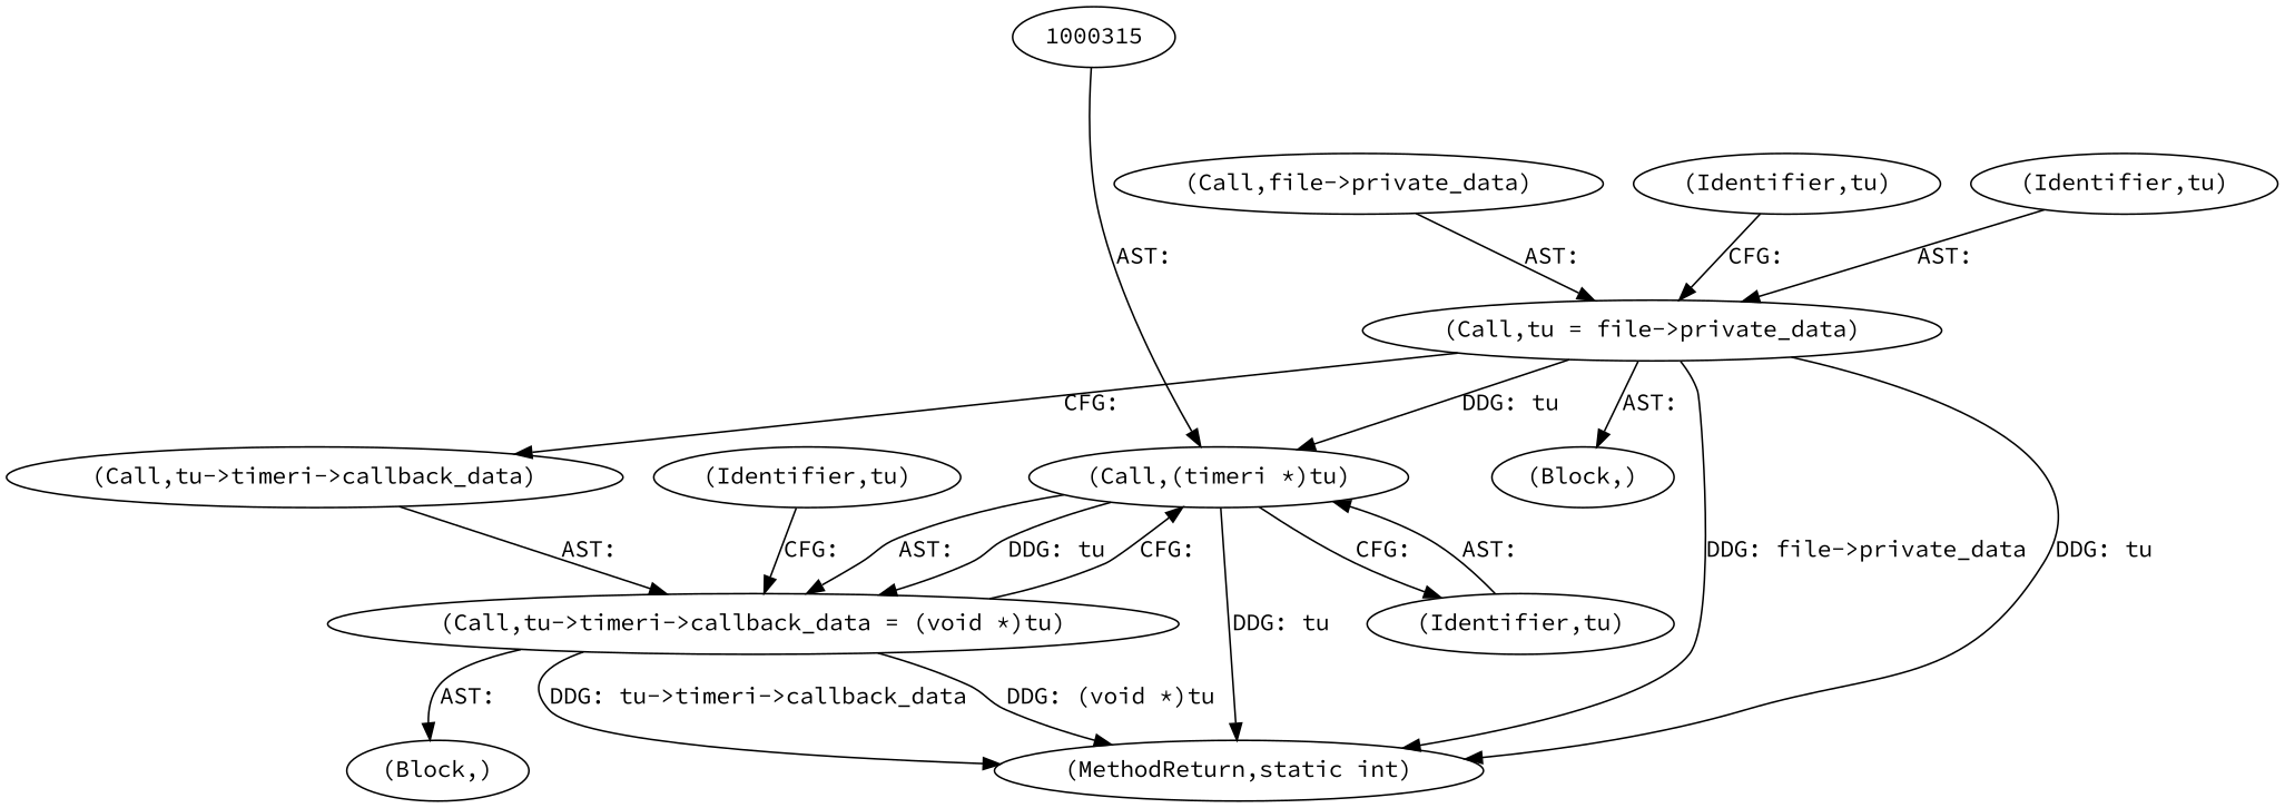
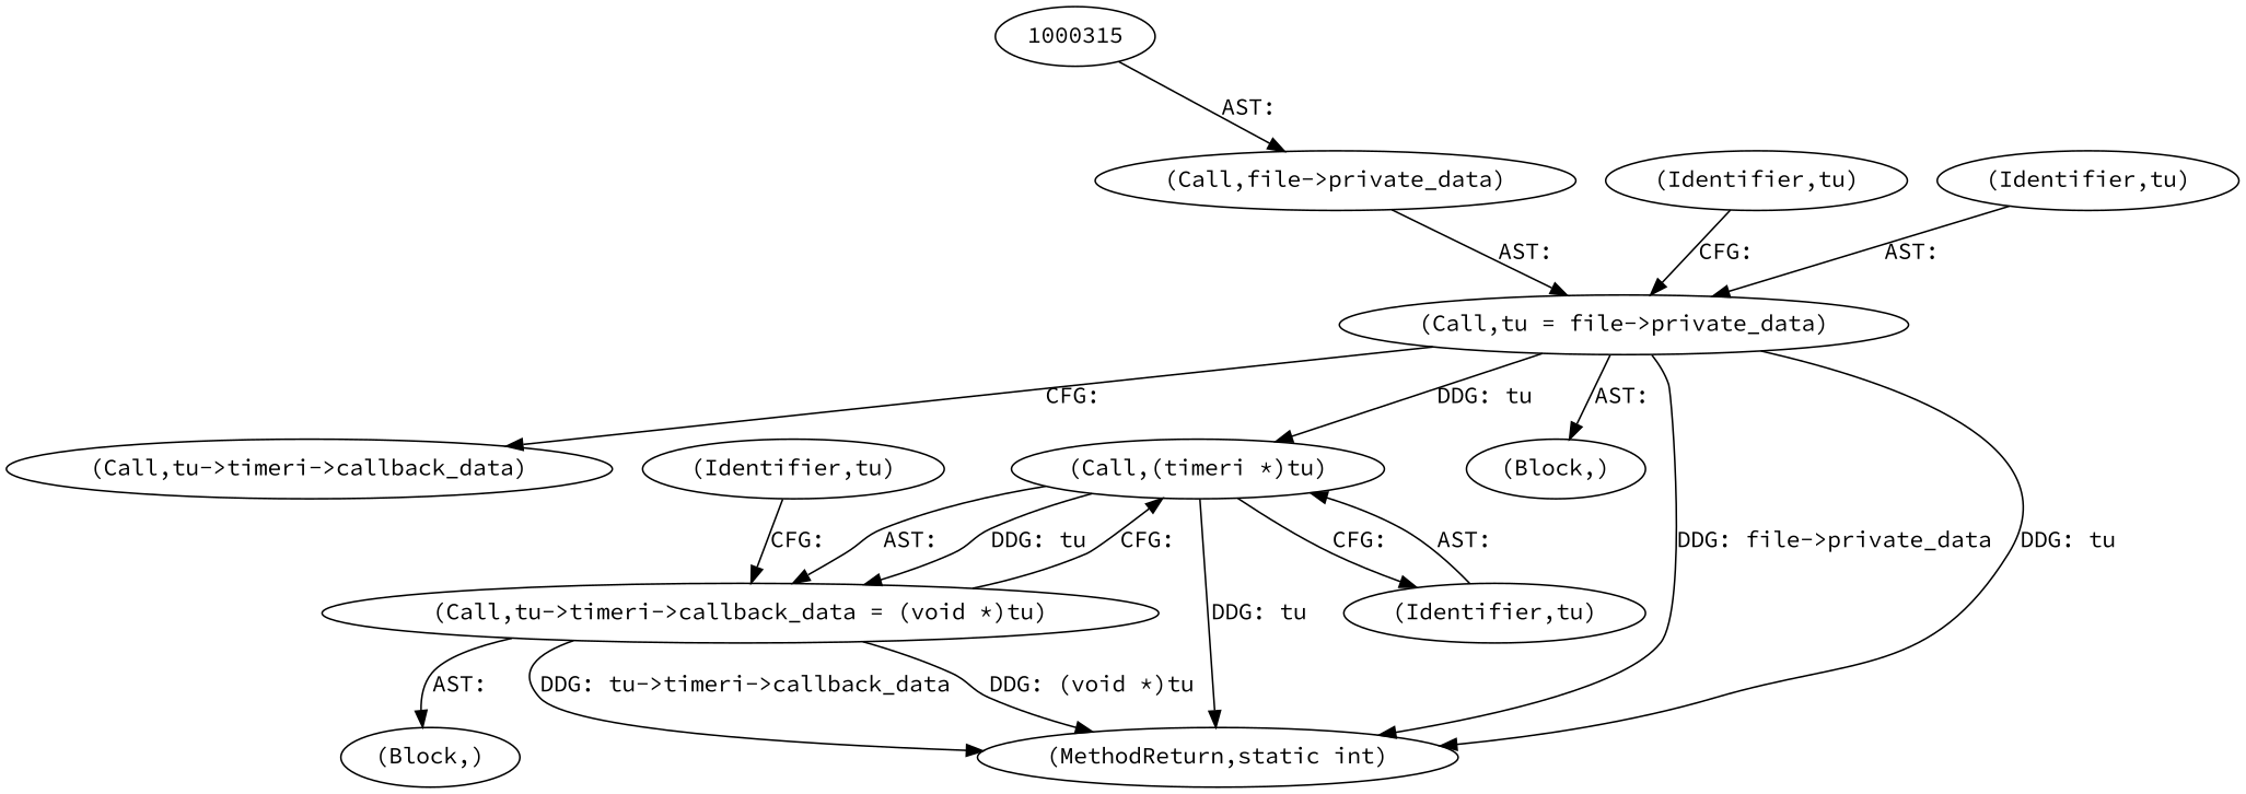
  digraph {
    fontname="Source Code Pro"
    node [fontname="Source Code Pro"]
    edge [fontname="Source Code Pro"]
    n1 [label="(Call,tu = file->private_data)"]
    n2 [label="(Call,(timeri *)tu)"]
    n3 [label="(MethodReturn,static int)"]
    n4 [label="(Block,)"]
    n5 [label="(Call,tu->timeri->callback_data)"]
    n6 [label="(Call,tu->timeri->callback_data = (void *)tu)"]
    n7 [label="(Identifier,tu)"]
    n8 [label="(Call,file->private_data)"]
    n9 [label="(Block,)"]
    n10 [label="(Identifier,tu)"]
    n11 [label="(Identifier,tu)"]
    n12 [label="(Identifier,tu)"]
    1000315
    n1 -> n2 [label="DDG: tu"]
    n1 -> n3 [label="DDG: tu"]
    n1 -> n3 [label="DDG: file->private_data"]
    n1 -> n4 [label="AST: "]
    n1 -> n5 [label="CFG: "]
    n2 -> n3 [label="DDG: tu"]
    n2 -> n6 [label="AST: "]
    n2 -> n6 [label="DDG: tu"]
    n2 -> n7 [label="CFG: "]
-   n5 -> n6 [label="AST: "]
    n6 -> n2 [label="CFG: "]
    n6 -> n3 [label="DDG: tu->timeri->callback_data"]
    n6 -> n3 [label="DDG: (void *)tu"]
    n6 -> n9 [label="AST: "]
    n7 -> n2 [label="AST: "]
    n8 -> n1 [label="AST: "]
    n10 -> n6 [label="CFG: "]
    n11 -> n1 [label="CFG: "]
    n12 -> n1 [label="AST: "]
-   1000315 -> n2 [label="AST: "]
+   1000315 -> n8 [label="AST: "]
  }
